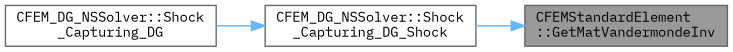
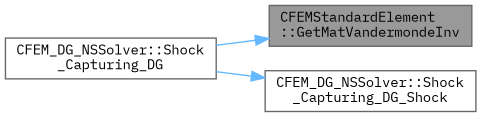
  digraph {
    fontname="IBM Plex Mono"
    rankdir=RL
    node [color=grey40 fillcolor=white fontname="IBM Plex Mono" fontsize=10 shape=box style=filled]
    edge [color=steelblue1 dir=back fontname="IBM Plex Mono" fontsize=10 labelfontname=Helvetica labelfontsize=10 style=solid]
    n1 [color=gray40 fillcolor=grey60 fontcolor=black height=0.2 label="CFEMStandardElement\l::GetMatVandermondeInv" width=0.4]
    n2 [height=0.2 label="CFEM_DG_NSSolver::Shock\l_Capturing_DG_Shock" width=0.4]
    n3 [height=0.2 label="CFEM_DG_NSSolver::Shock\l_Capturing_DG" width=0.4]
-   n1 -> n2
+   n1 -> n3
    n2 -> n3
  }
